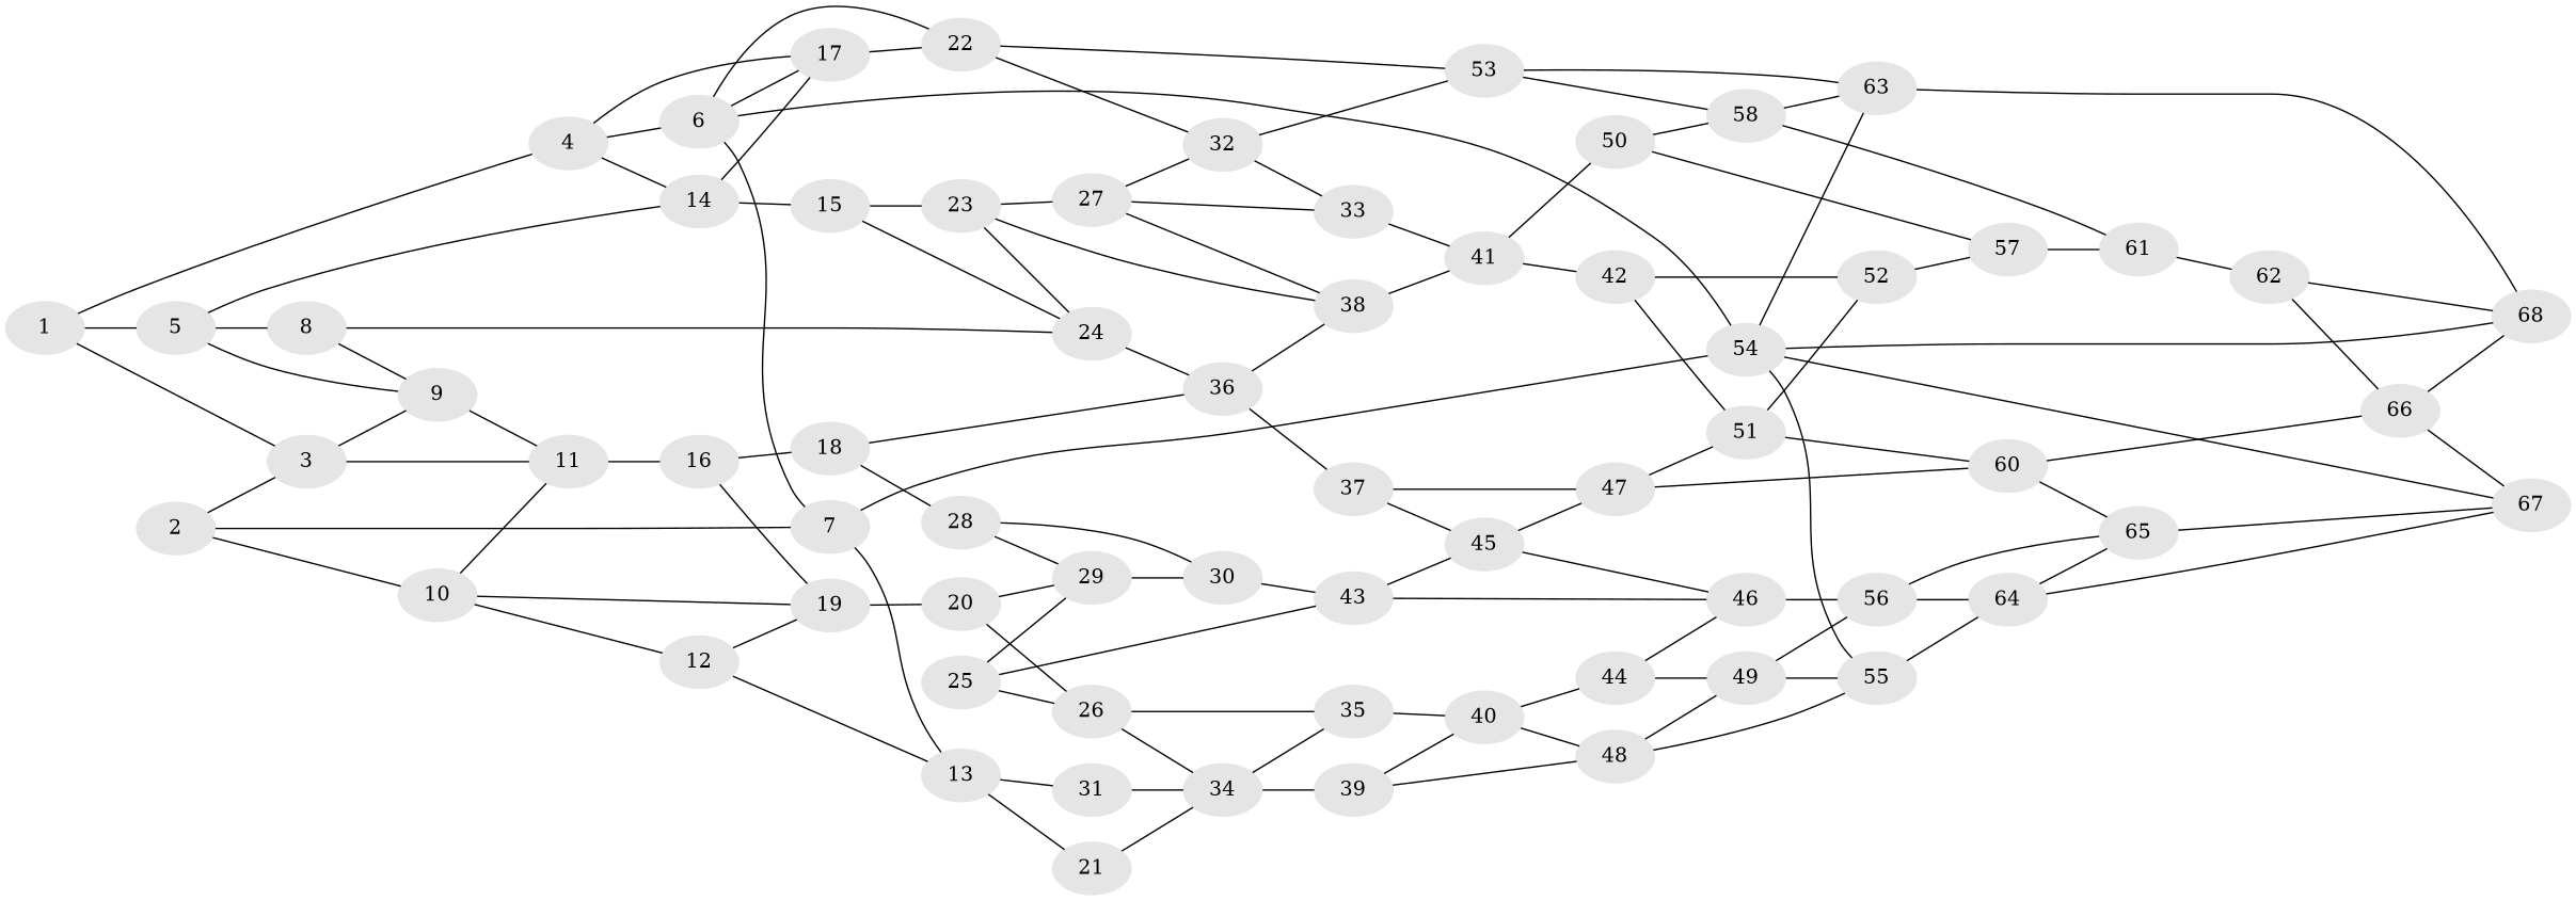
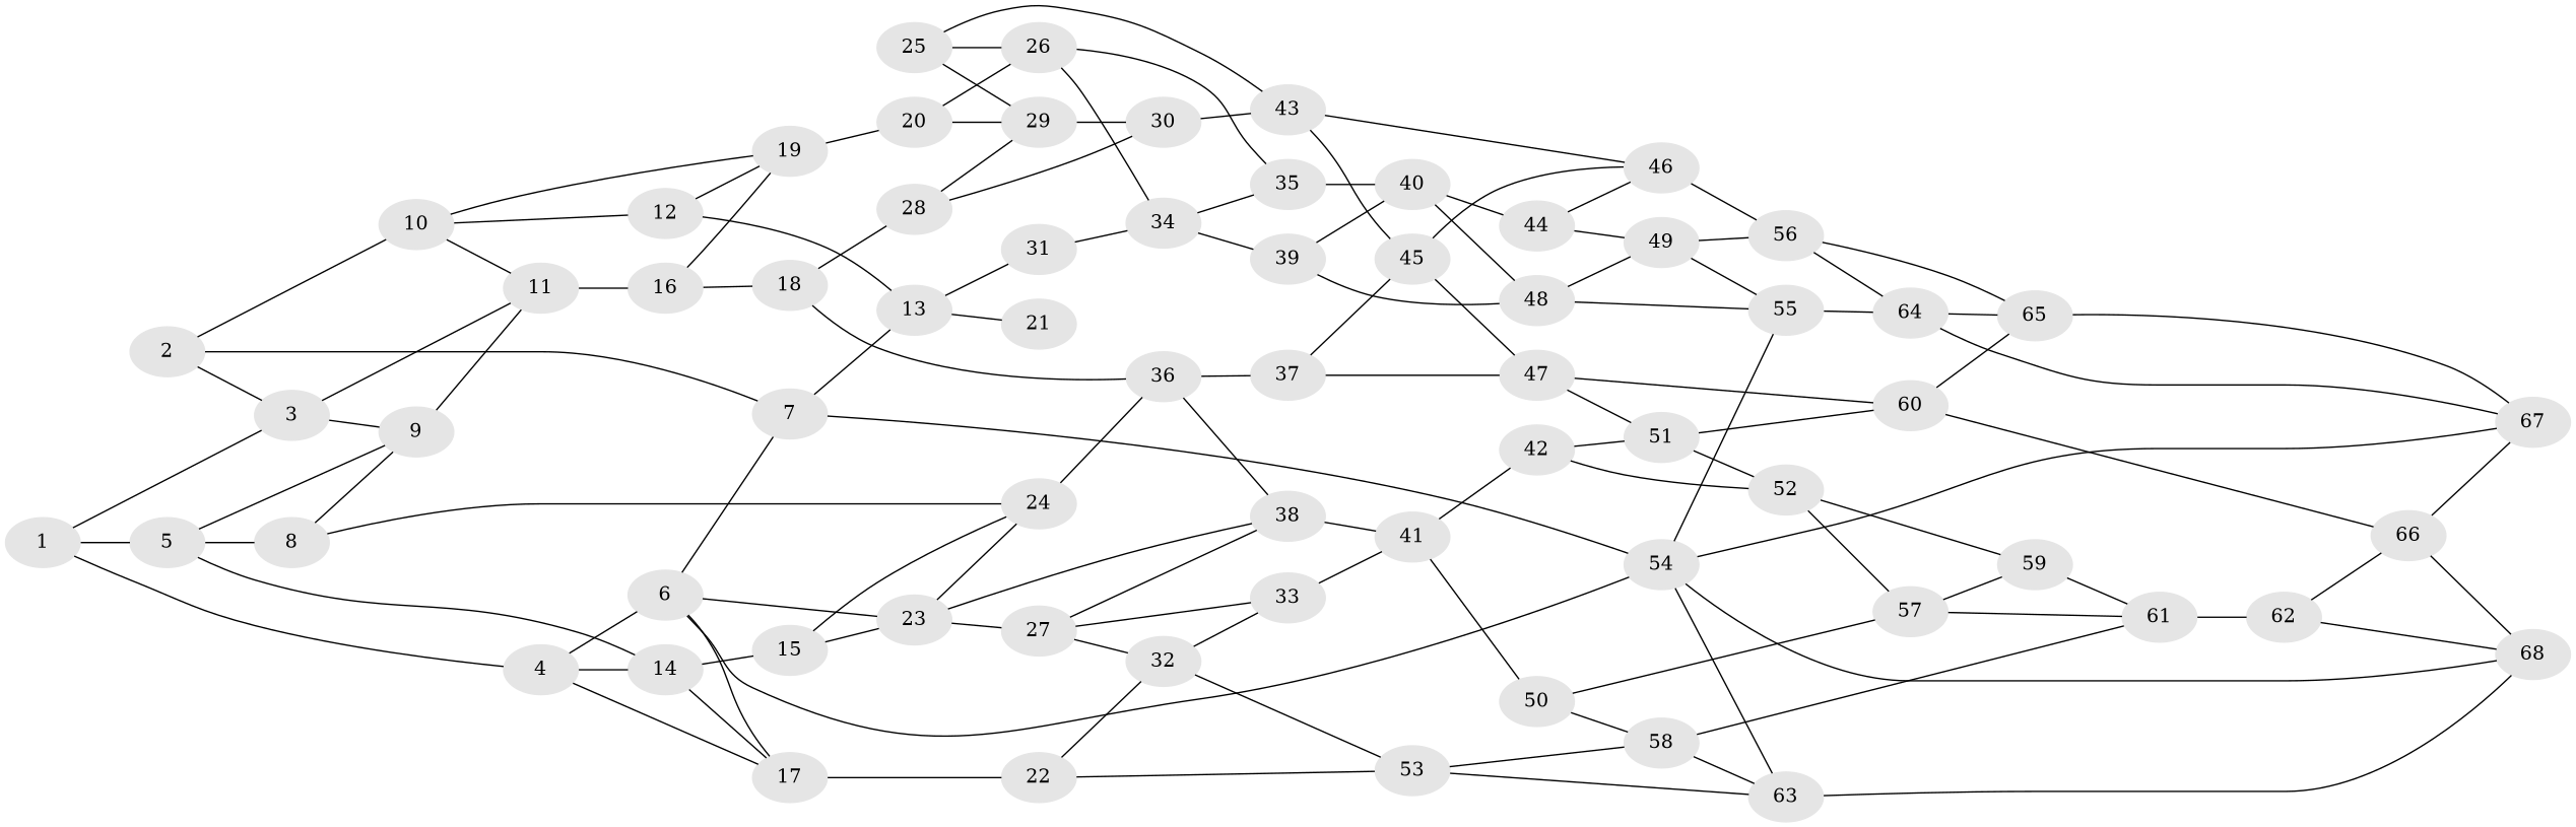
  graph {
    rankdir=LR
    node [color=gray90 style=filled]
    edge [weight=1.0]
    1
    3
    4
    5
    9
    11
    6
    14
    17
    8
    2
    7
    10
    54
    13
    12
    19
    16
    22
    15
    24
    32
    53
    55
    63
    67
    68
    21
    31
    36
    20
    18
    34
    23
    27
    38
    28
    29
    30
    37
    26
    35
    39
    33
    58
    41
    25
    43
    45
    46
    40
    48
    42
    50
    44
    47
    51
    60
    49
    52
    57
+   59
    56
    64
    65
    66
    61
    62
    1 -- 3
    1 -- 4
    1 -- 5
    3 -- 9
    3 -- 11
    4 -- 6
    4 -- 14
    4 -- 17
    5 -- 9
    5 -- 14
    5 -- 8
    9 -- 11
    11 -- 16
    6 -- 17
    6 -- 7
    6 -- 54
-   6 -- 22
+   6 -- 23
    14 -- 17
    14 -- 15
    17 -- 22
    8 -- 9
    8 -- 24
    2 -- 3
    2 -- 7
    2 -- 10
    7 -- 54
    7 -- 13
    10 -- 11
    10 -- 12
    10 -- 19
    54 -- 55
    54 -- 63
    54 -- 67
    54 -- 68
    13 -- 21
    13 -- 31
    12 -- 13
    12 -- 19
    19 -- 20
    16 -- 19
    16 -- 18
    22 -- 32
    22 -- 53
    15 -- 24
    15 -- 23
    24 -- 36
    32 -- 53
    32 -- 33
    53 -- 63
    53 -- 58
    55 -- 64
    63 -- 68
-   21 -- 34
    31 -- 34
    36 -- 38
    36 -- 37
    20 -- 29
    20 -- 26
    18 -- 36
    18 -- 28 [weight=2.0]
    34 -- 35
    34 -- 39
    23 -- 24
    23 -- 27
    23 -- 38
    27 -- 32
    27 -- 38
    27 -- 33
    38 -- 41
    28 -- 29
    28 -- 30
    29 -- 30
    30 -- 43
    37 -- 45
    37 -- 47
    26 -- 34
    26 -- 35
    35 -- 40
    39 -- 40
    39 -- 48
    33 -- 41
    58 -- 63
    58 -- 61
    41 -- 42
    41 -- 50
    25 -- 29
    25 -- 26
    25 -- 43
    43 -- 45
    43 -- 46
    45 -- 46
    45 -- 47
    46 -- 56
    40 -- 48
    40 -- 44
    48 -- 55
    48 -- 49
    42 -- 51
    42 -- 52
    50 -- 58
    50 -- 57
    44 -- 46
    44 -- 49
    47 -- 51
    47 -- 60
    51 -- 60
    51 -- 52
    60 -- 65
    60 -- 66
    49 -- 55
    49 -- 56
    52 -- 57
+   52 -- 59
+   57 -- 59
    57 -- 61
+   59 -- 61
    56 -- 64
    56 -- 65
    64 -- 67
    64 -- 65
    65 -- 67
    66 -- 67
    66 -- 68
    61 -- 62
    62 -- 68
    62 -- 66
  }
